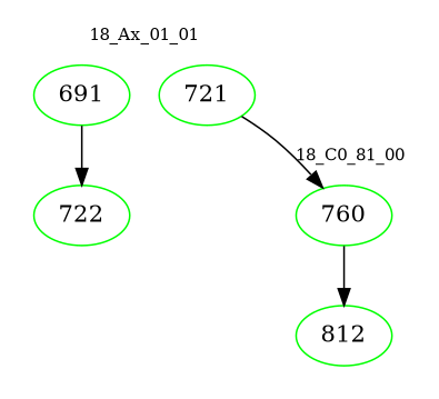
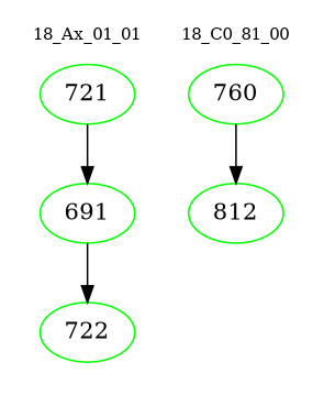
  digraph {
    node [color=green]
    edge [color=black]
    n1 [label=721]
    n2 [label=691]
    n3 [label=722]
    n4 [label=760]
    n5 [label=812]
    subgraph cluster_1 {
      color=white
      fontsize=10
      label="18_Ax_01_01"
      n1
      n2
      n3
    }
    subgraph cluster_2 {
      color=white
      fontsize=10
      label="18_C0_81_00"
      n4
      n5
    }
-   n1 -> n4
+   n1 -> n2
    n2 -> n3
    n4 -> n5
  }
